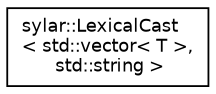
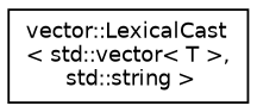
  digraph {
    rankdir=LR
    fontname="DejaVu Sans"
-   n1 [color=black fillcolor=white fontname="DejaVu Sans" fontsize=10 height=0.2 label="sylar::LexicalCast\l\< std::vector\< T \>,\l std::string \>" shape=record style=filled width=0.4]
+   n1 [color=black fillcolor=white fontname="DejaVu Sans" fontsize=10 height=0.2 label="vector::LexicalCast\l\< std::vector\< T \>,\l std::string \>" shape=record style=filled width=0.4]
  }
